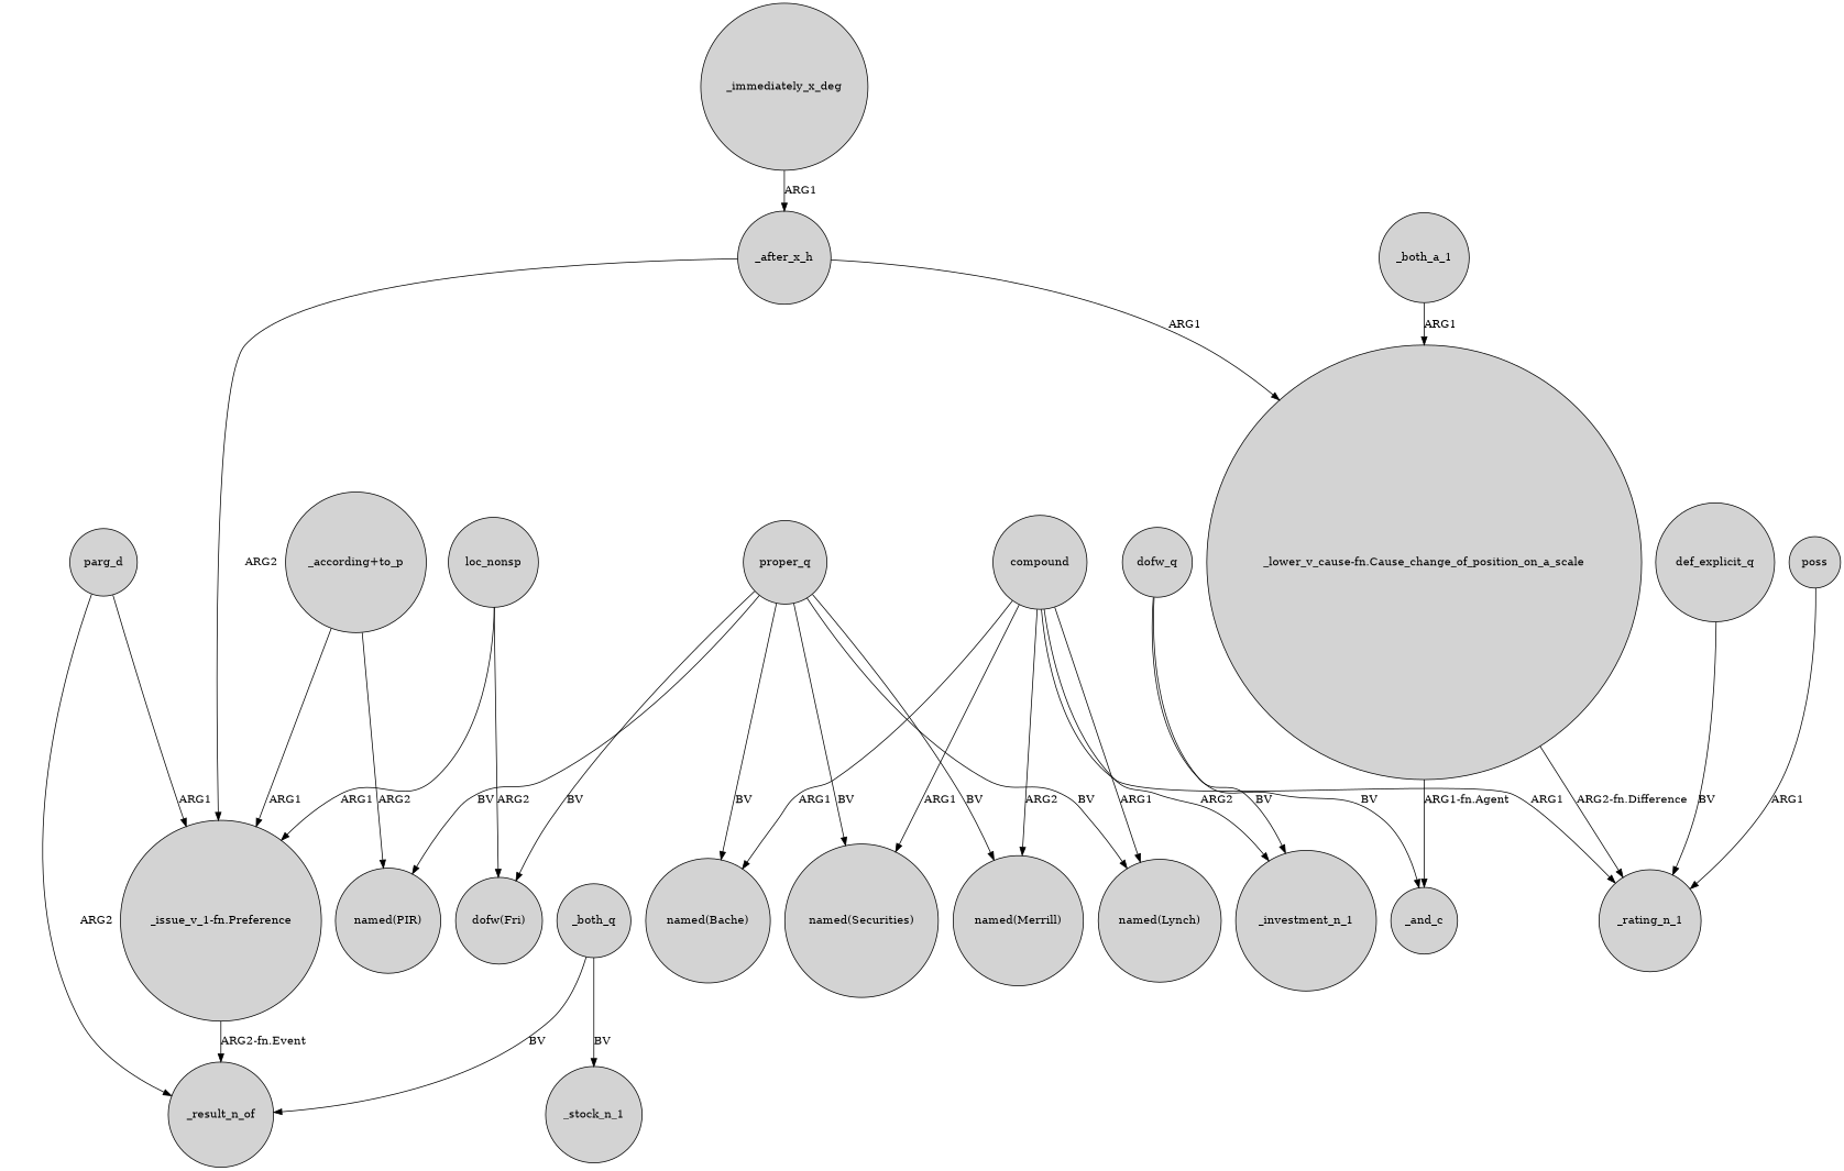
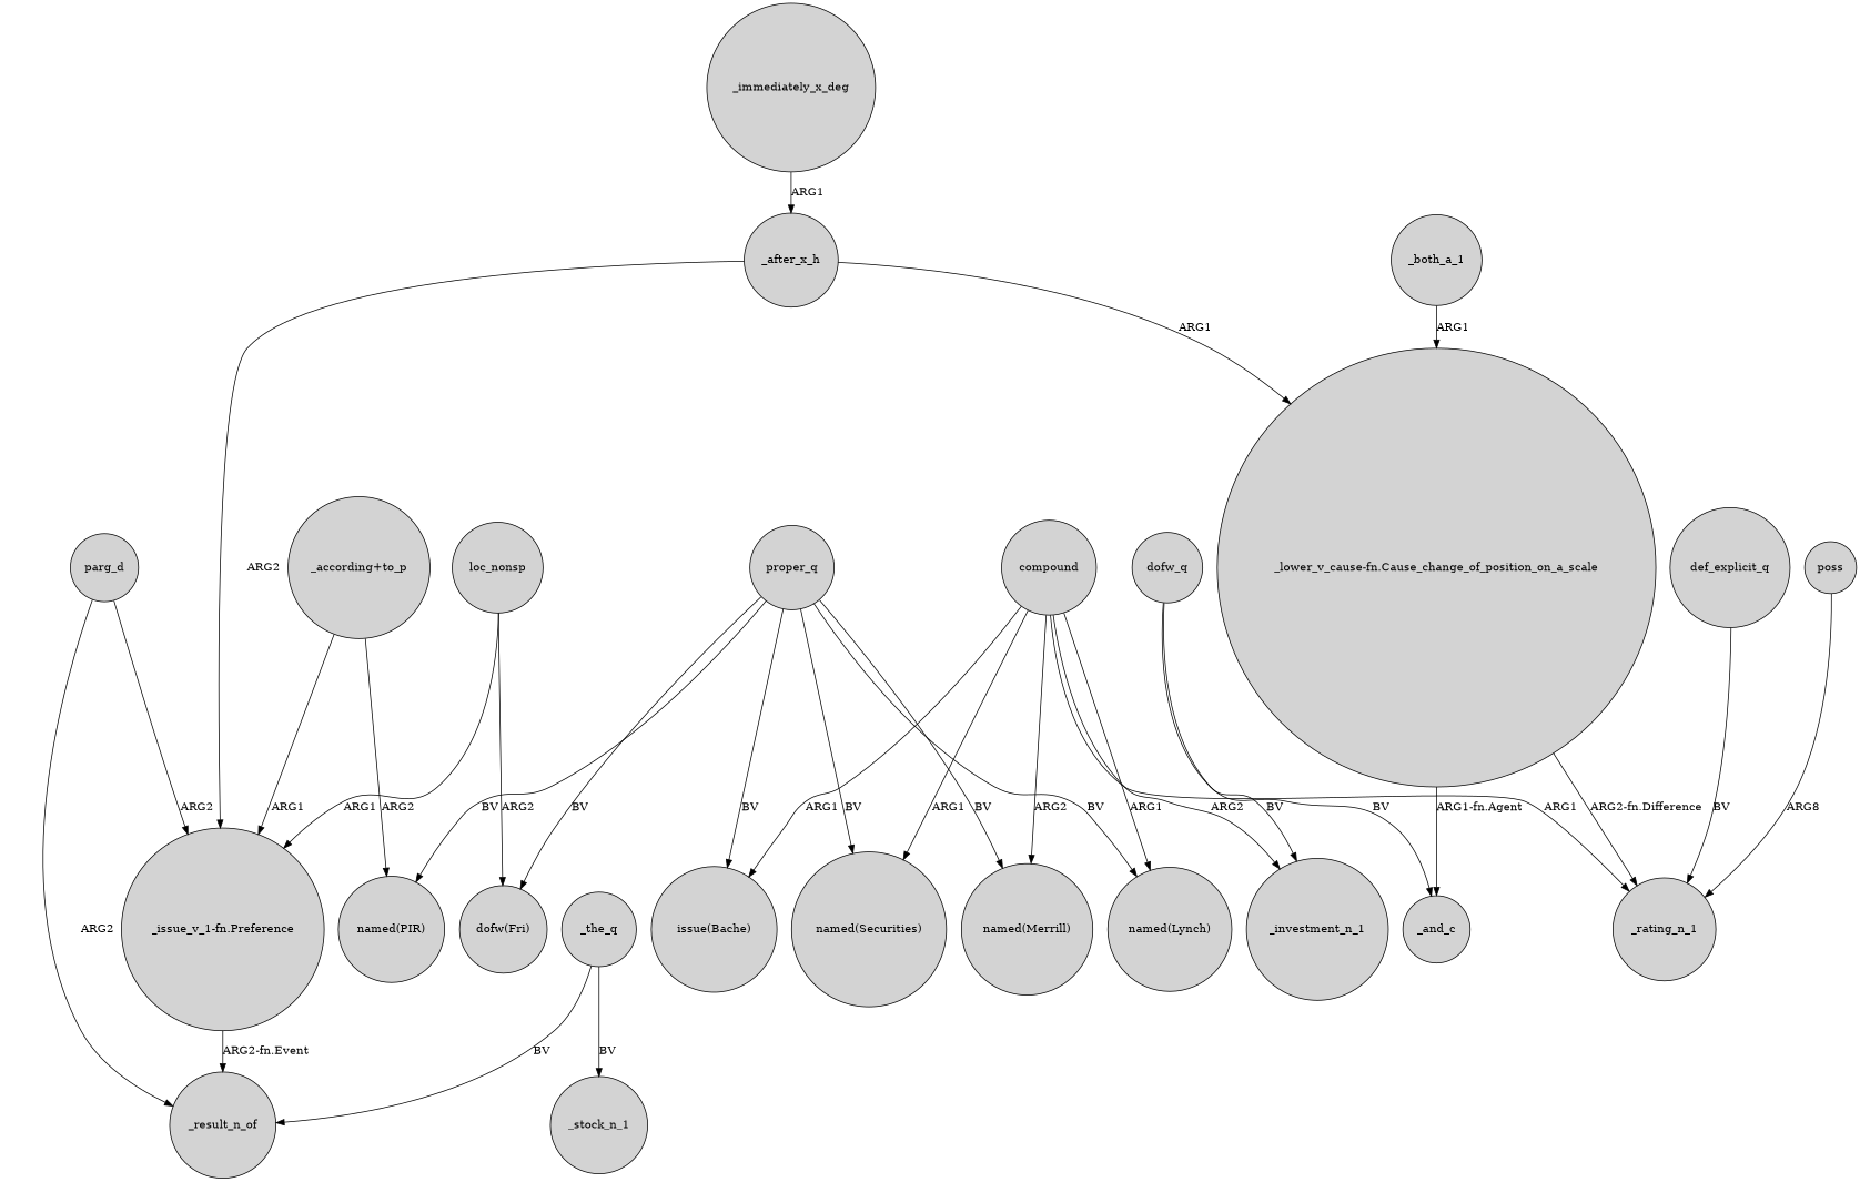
  digraph {
    node [shape=circle style=filled]
    "_according+to_p"
    "named(PIR)"
    "_issue_v_1-fn.Preference"
    _result_n_of
    poss
    _rating_n_1
    proper_q
    "dofw(Fri)"
    "named(Securities)"
    "named(Merrill)"
-   "named(Bache)"
+   "named(Bache)" [label="issue(Bache)"]
    "named(Lynch)"
    parg_d
    compound
    _investment_n_1
    loc_nonsp
    _after_x_h
    "_lower_v_cause-fn.Cause_change_of_position_on_a_scale"
    _and_c
    def_explicit_q
    n21 [label=dofw_q]
-   _the_q [label=_both_q]
+   _the_q
    _stock_n_1
    _immediately_x_deg
    _both_a_1
    "_according+to_p" -> "named(PIR)" [label=ARG2]
    "_according+to_p" -> "_issue_v_1-fn.Preference" [label=ARG1]
    "_issue_v_1-fn.Preference" -> _result_n_of [label="ARG2-fn.Event"]
-   poss -> _rating_n_1 [label=ARG1]
+   poss -> _rating_n_1 [label=ARG8]
    proper_q -> "named(PIR)" [label=BV]
    proper_q -> "dofw(Fri)" [label=BV]
    proper_q -> "named(Securities)" [label=BV]
    proper_q -> "named(Merrill)" [label=BV]
    proper_q -> "named(Bache)" [label=BV]
    proper_q -> "named(Lynch)" [label=BV]
-   parg_d -> "_issue_v_1-fn.Preference" [label=ARG1]
+   parg_d -> "_issue_v_1-fn.Preference" [label=ARG2]
    parg_d -> _result_n_of [label=ARG2]
    compound -> _rating_n_1 [label=ARG1]
    compound -> "named(Securities)" [label=ARG1]
    compound -> "named(Merrill)" [label=ARG2]
    compound -> "named(Bache)" [label=ARG1]
    compound -> "named(Lynch)" [label=ARG1]
    compound -> _investment_n_1 [label=ARG2]
    loc_nonsp -> "_issue_v_1-fn.Preference" [label=ARG1]
    loc_nonsp -> "dofw(Fri)" [label=ARG2]
    _after_x_h -> "_issue_v_1-fn.Preference" [label=ARG2]
    _after_x_h -> "_lower_v_cause-fn.Cause_change_of_position_on_a_scale" [label=ARG1]
    "_lower_v_cause-fn.Cause_change_of_position_on_a_scale" -> _rating_n_1 [label="ARG2-fn.Difference"]
    "_lower_v_cause-fn.Cause_change_of_position_on_a_scale" -> _and_c [label="ARG1-fn.Agent"]
    def_explicit_q -> _rating_n_1 [label=BV]
    n21 -> _investment_n_1 [label=BV]
    n21 -> _and_c [label=BV]
    _the_q -> _result_n_of [label=BV]
    _the_q -> _stock_n_1 [label=BV]
    _immediately_x_deg -> _after_x_h [label=ARG1]
    _both_a_1 -> "_lower_v_cause-fn.Cause_change_of_position_on_a_scale" [label=ARG1]
  }
